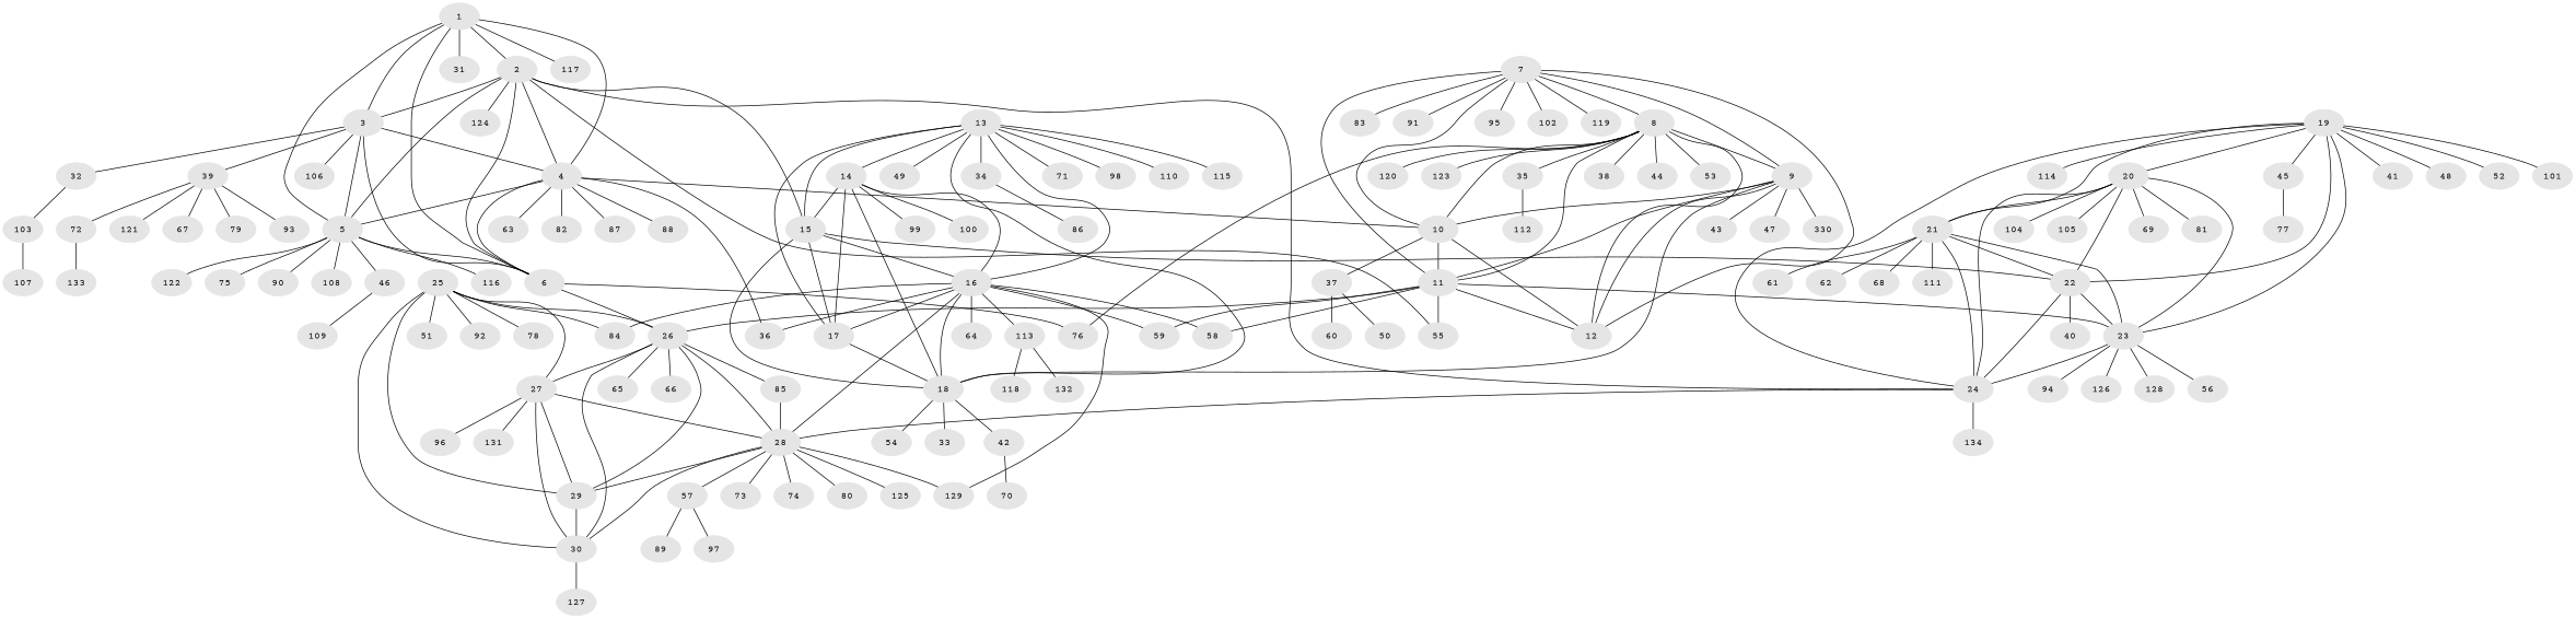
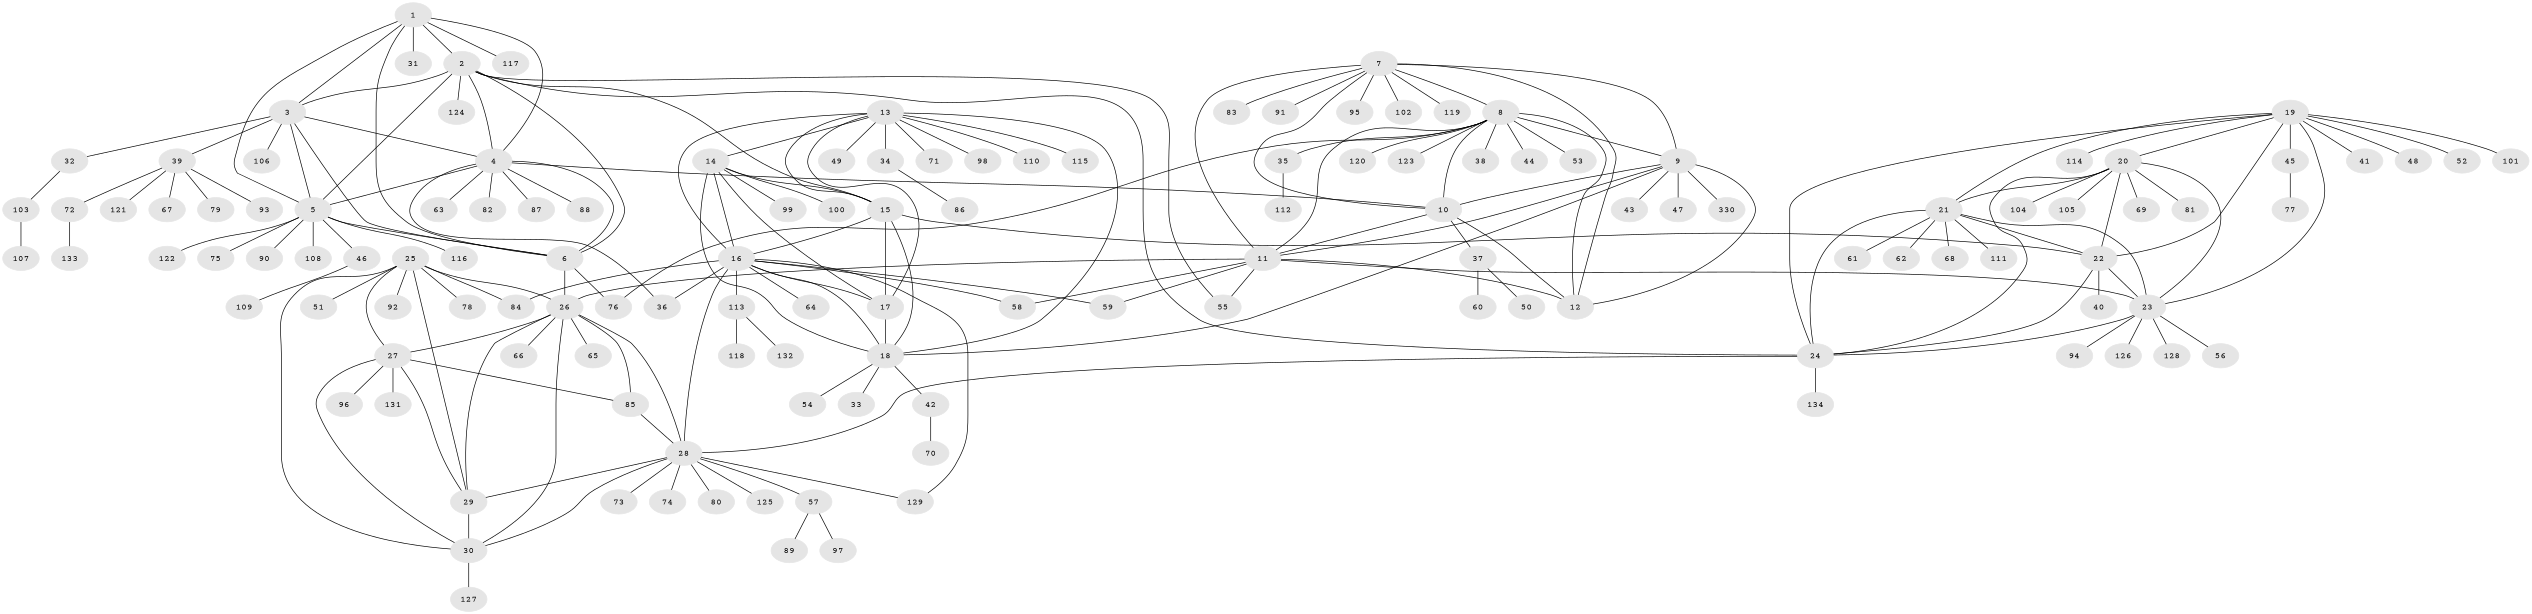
  graph {
    fontname="Courier Prime"
    node [color=gray90 fontname="Courier Prime" style=filled]
    edge [fontname="Courier Prime"]
    1
    2
    3
    4
    5
    6
    31
    117
    15
    24
    55
    124
    32
    39
    106
    10
    36
    63
    82
    87
    88
    46
    75
    90
    108
    116
    122
    26
    76
    18
    16
    17
    22
    28
    134
    103
    67
    72
    79
    93
    121
    11
    12
    37
    109
    27
    29
    30
    65
    66
    85
    7
    8
    9
    83
    91
    95
    102
    119
    35
    38
    44
    53
    120
    123
    43
    47
    n68 [label=330]
    23
    58
    59
    112
    33
    42
    54
    50
    60
    56
    94
    126
    128
    13
    14
    34
    49
    71
    98
    110
    115
    99
    100
    64
    84
    113
    129
    86
    40
    57
    73
    74
    80
    125
    118
    132
    70
    19
    20
    21
    41
    45
    48
    52
    101
    114
    69
    81
    104
    105
    61
    62
    68
    111
    77
    25
    51
    78
    92
    96
    131
    127
    89
    97
    107
    133
    1 -- 2
    1 -- 3
    1 -- 4
    1 -- 5
    1 -- 6
    1 -- 31
    1 -- 117
    2 -- 3
    2 -- 4
    2 -- 5
    2 -- 6
    2 -- 15
    2 -- 24
    2 -- 55
    2 -- 124
    3 -- 4
    3 -- 5
    3 -- 6
    3 -- 32
    3 -- 39
    3 -- 106
    4 -- 5
    4 -- 6
    4 -- 10
    4 -- 36
    4 -- 63
    4 -- 82
    4 -- 87
    4 -- 88
    5 -- 6
    5 -- 46
    5 -- 75
    5 -- 90
    5 -- 108
    5 -- 116
    5 -- 122
    6 -- 26
    6 -- 76
    15 -- 18
    15 -- 16
    15 -- 17
    15 -- 22
    24 -- 28
    24 -- 134
    32 -- 103
    39 -- 67
    39 -- 72
    39 -- 79
    39 -- 93
    39 -- 121
    10 -- 11
    10 -- 12
    10 -- 37
    46 -- 109
    26 -- 28
    26 -- 27
    26 -- 29
    26 -- 30
    26 -- 65
    26 -- 66
    26 -- 85
    18 -- 33
    18 -- 42
    18 -- 54
    16 -- 36
    16 -- 18
    16 -- 17
    16 -- 28
    16 -- 58
    16 -- 59
    16 -- 64
    16 -- 84
    16 -- 113
    16 -- 129
    17 -- 18
    22 -- 24
    22 -- 23
    22 -- 40
    28 -- 29
    28 -- 30
    28 -- 129
    28 -- 57
    28 -- 73
    28 -- 74
    28 -- 80
    28 -- 125
    103 -- 107
    72 -- 133
    11 -- 55
    11 -- 26
    11 -- 12
    11 -- 23
    11 -- 58
    11 -- 59
    37 -- 50
    37 -- 60
-   27 -- 28
+   27 -- 85
    27 -- 29
    27 -- 30
    27 -- 96
    27 -- 131
    29 -- 30
    30 -- 127
    85 -- 28
    7 -- 10
    7 -- 11
    7 -- 12
    7 -- 8
    7 -- 9
    7 -- 83
    7 -- 91
    7 -- 95
    7 -- 102
    7 -- 119
    8 -- 10
    8 -- 76
    8 -- 11
    8 -- 12
    8 -- 9
    8 -- 35
    8 -- 38
    8 -- 44
    8 -- 53
    8 -- 120
    8 -- 123
    9 -- 10
    9 -- 18
    9 -- 11
    9 -- 12
    9 -- 43
    9 -- 47
    9 -- n68
    35 -- 112
    23 -- 24
    23 -- 56
    23 -- 94
    23 -- 126
    23 -- 128
    42 -- 70
    13 -- 15
    13 -- 18
    13 -- 16
    13 -- 17
    13 -- 14
    13 -- 34
    13 -- 49
    13 -- 71
    13 -- 98
    13 -- 110
    13 -- 115
    14 -- 15
    14 -- 18
    14 -- 16
    14 -- 17
    14 -- 99
    14 -- 100
    34 -- 86
    113 -- 118
    113 -- 132
    57 -- 89
    57 -- 97
    19 -- 24
    19 -- 22
    19 -- 23
    19 -- 20
    19 -- 21
    19 -- 41
    19 -- 45
    19 -- 48
    19 -- 52
    19 -- 101
    19 -- 114
    20 -- 24
    20 -- 22
    20 -- 23
    20 -- 21
    20 -- 69
    20 -- 81
    20 -- 104
    20 -- 105
    21 -- 24
    21 -- 22
    21 -- 23
    21 -- 61
    21 -- 62
    21 -- 68
    21 -- 111
    45 -- 77
    25 -- 26
    25 -- 27
    25 -- 29
    25 -- 30
    25 -- 84
    25 -- 51
    25 -- 78
    25 -- 92
  }
